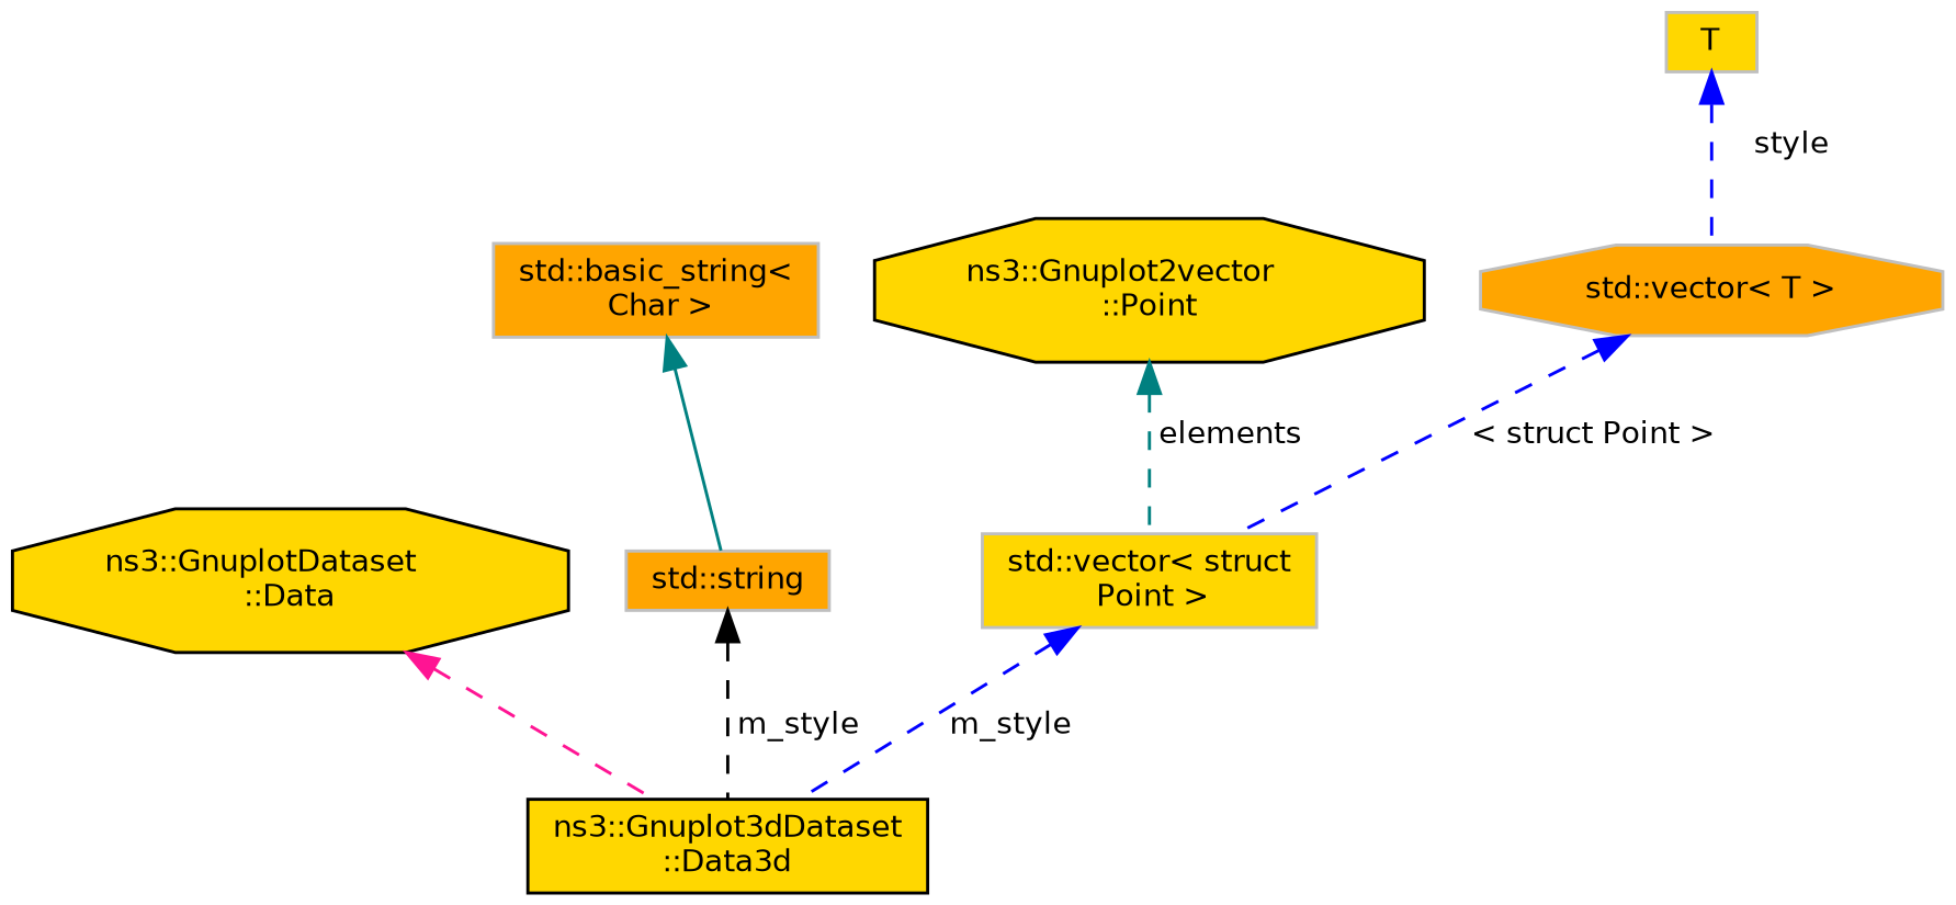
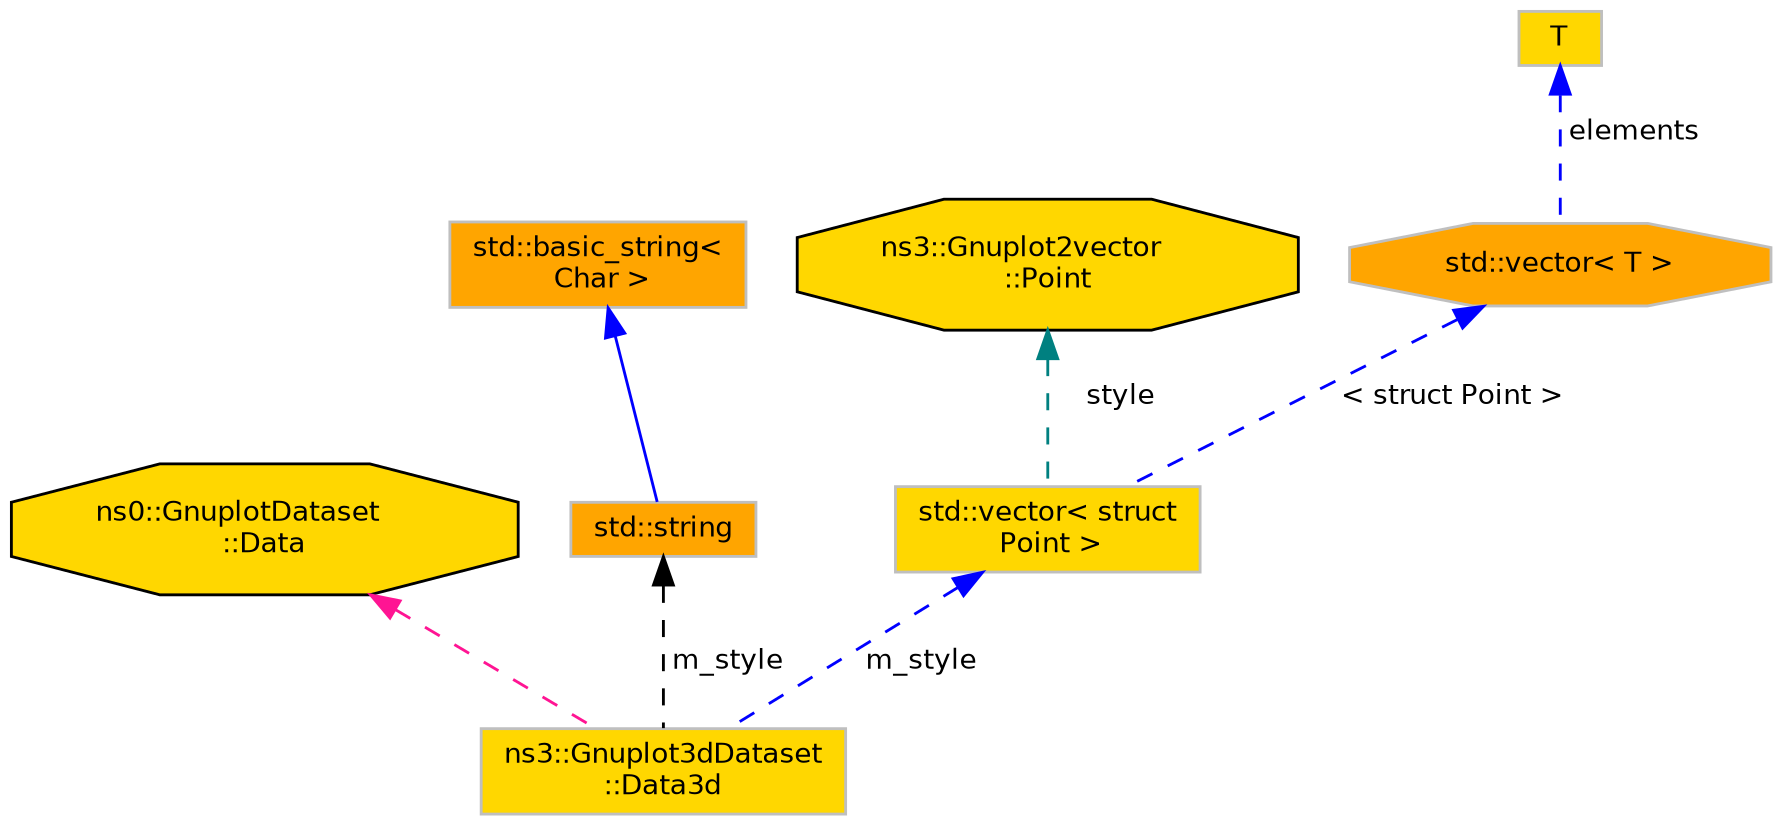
  digraph {
    node [color=grey75 fillcolor=gold fontname=Helvetica fontsize=10 shape=box style=filled]
    edge [color=blue dir=back fontname=Helvetica fontsize=10 labelfontname=Helvetica labelfontsize=10 style=dashed]
-   n1 [color=black fontcolor=black height=0.2 label="ns3::Gnuplot3dDataset\l::Data3d" width=0.4]
-   n2 [color=black height=0.2 label="ns3::GnuplotDataset\l::Data" shape=octagon width=0.4]
+   n1 [fontcolor=black height=0.2 label="ns3::Gnuplot3dDataset\l::Data3d" width=0.4]
+   n2 [color=black height=0.2 label="ns0::GnuplotDataset\l::Data" shape=octagon width=0.4]
    n3 [fillcolor=orange height=0.2 label="std::string" width=0.4]
    n4 [fillcolor=orange height=0.2 label="std::basic_string\<\l Char \>" width=0.4]
    n5 [height=0.2 label="std::vector\< struct\l Point \>" width=0.4]
    n6 [color=black height=0.2 label="ns3::Gnuplot2vector\l::Point" shape=octagon width=0.4]
    n7 [fillcolor=orange height=0.2 label="std::vector\< T \>" shape=octagon width=0.4]
    n8 [height=0.2 label=T width=0.4]
    n2 -> n1 [color=deeppink]
    n3 -> n1 [color=black label=" m_style"]
-   n4 -> n3 [color=teal style=solid]
+   n4 -> n3 [style=solid]
    n5 -> n1 [label=" m_style"]
-   n6 -> n5 [color=teal label=" elements"]
+   n6 -> n5 [color=teal label=" style"]
    n7 -> n5 [label=" \< struct Point \>"]
-   n8 -> n7 [label=" style"]
+   n8 -> n7 [label=" elements"]
  }
